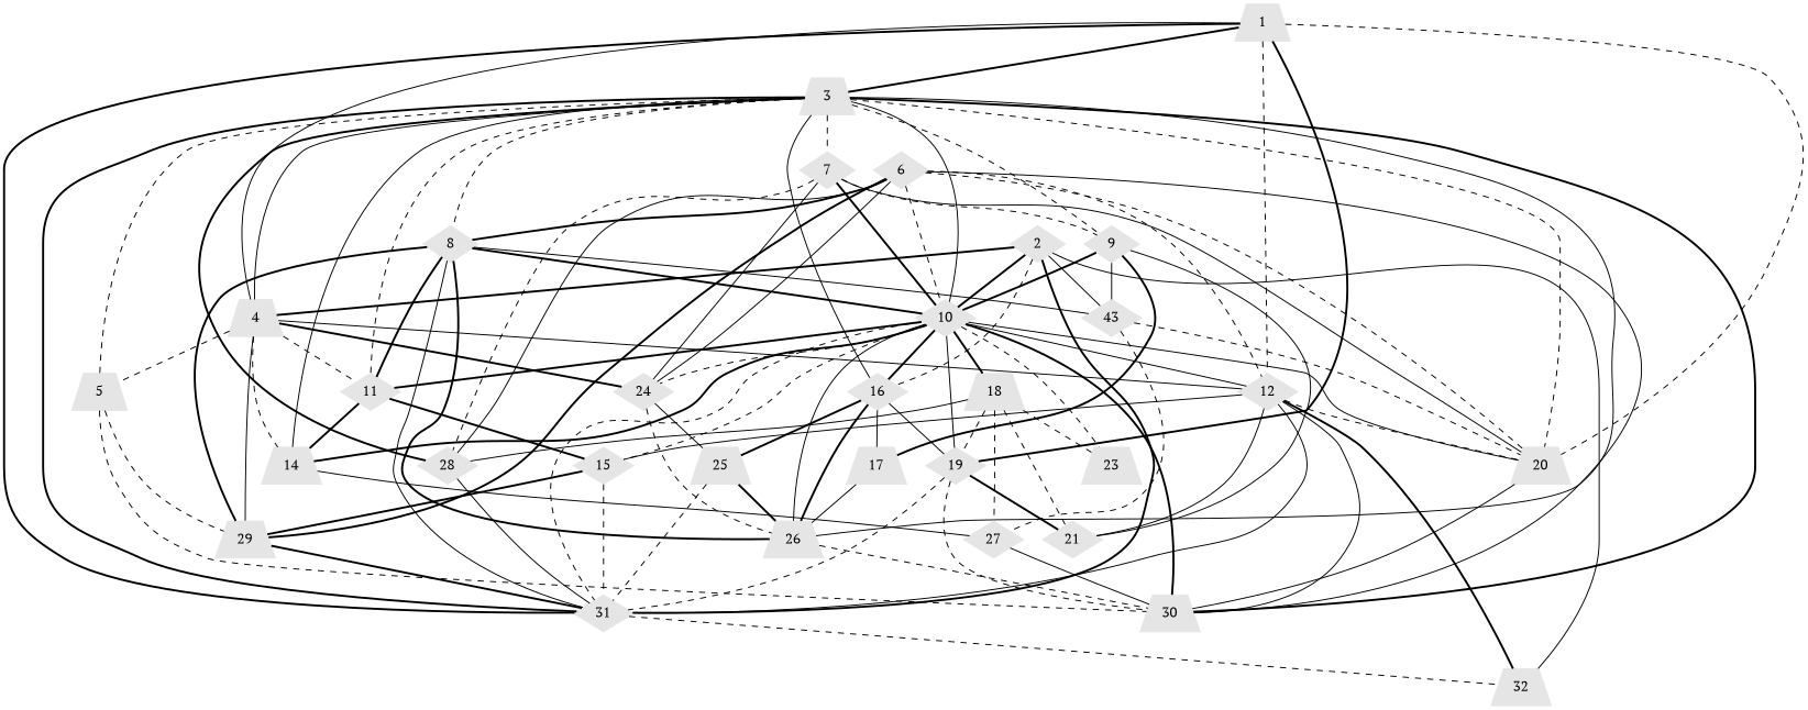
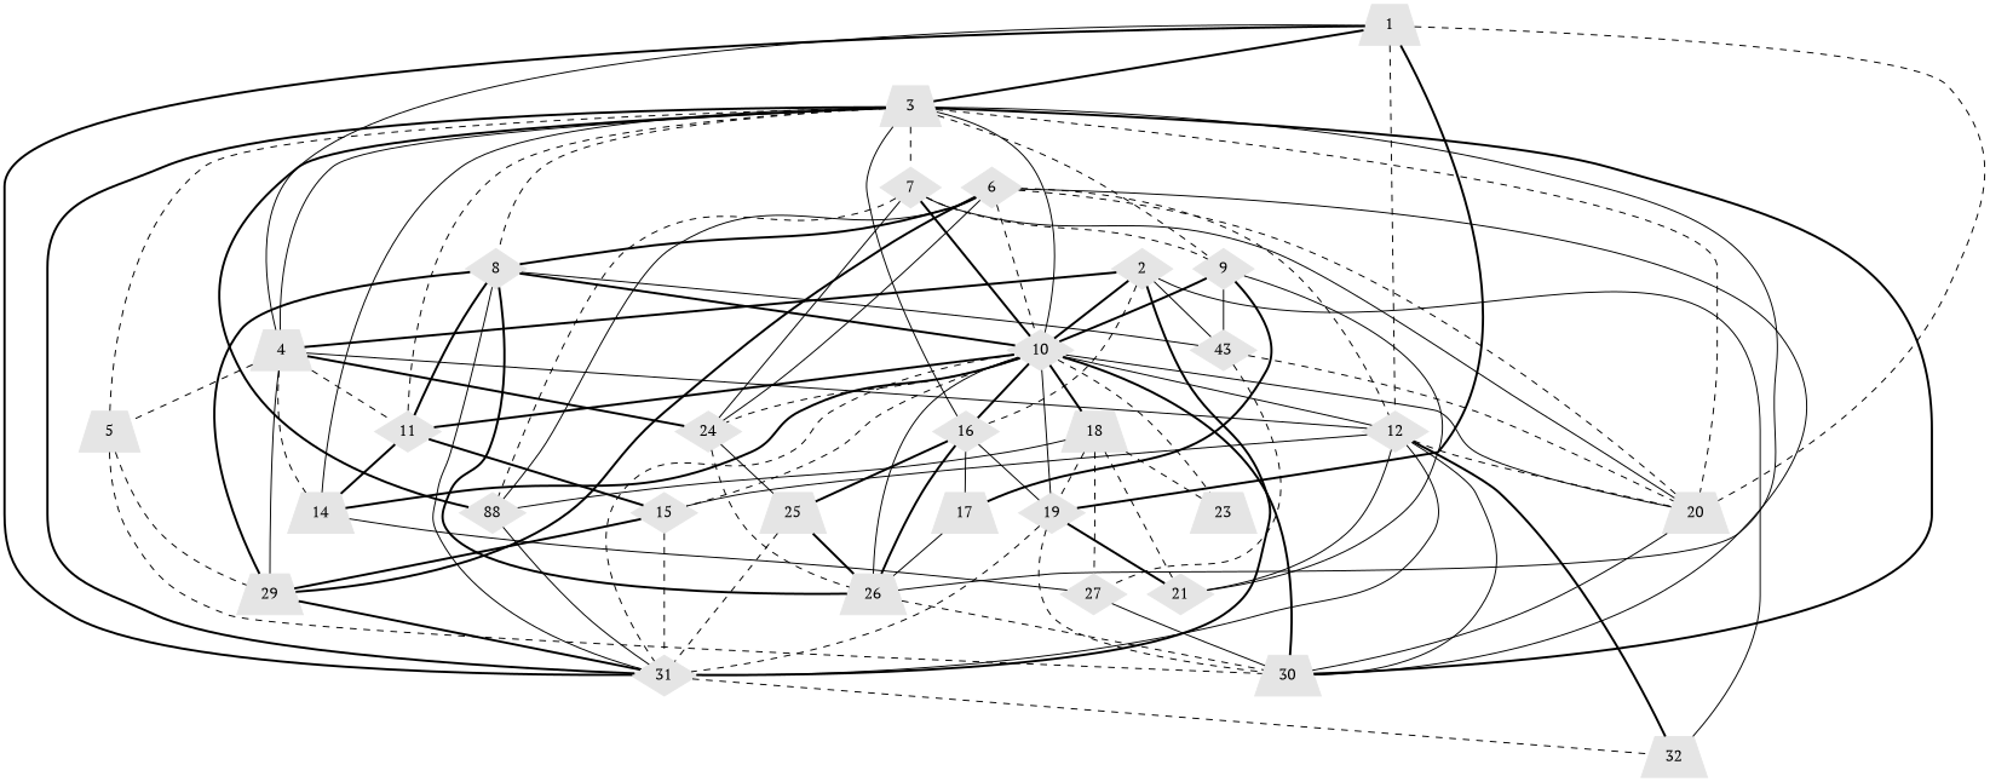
  graph {
    fontname="PT Serif"
    node [color=gray90 fontname="PT Serif" shape=diamond style=filled]
    edge [fontname="PT Serif" style=dashed weight=1.0]
    1 [shape=trapezium]
    3 [shape=trapezium]
    4 [shape=trapezium]
    12
    19
    20 [shape=trapezium]
    31
    10
    16
    5 [shape=trapezium]
    7
    8
    9
    11
    14 [shape=trapezium]
    26 [shape=trapezium]
-   28
+   28 [label=88]
    30 [shape=trapezium]
    24
    29 [shape=trapezium]
    32 [shape=trapezium]
    21
    15
    2
    n25 [label=43]
    18 [shape=trapezium]
    23 [shape=trapezium]
    27
    17 [shape=trapezium]
    25 [shape=trapezium]
    6
    1 -- 3 [style=bold]
    1 -- 4 [style=solid]
    1 -- 12
    1 -- 19 [style=bold]
    1 -- 20
    1 -- 31 [style=bold]
    3 -- 4 [style=solid]
    3 -- 20 [weight=2.0]
    3 -- 31 [style=bold weight=2.0]
    3 -- 10 [style=solid]
    3 -- 16 [style=solid]
    3 -- 5
    3 -- 7 [weight=2.0]
    3 -- 8
    3 -- 9
    3 -- 11
    3 -- 14 [style=solid]
    3 -- 26 [style=solid]
    3 -- 28 [style=bold]
    3 -- 30 [style=bold weight=2.0]
    4 -- 12 [style=solid]
    4 -- 5
    4 -- 11
    4 -- 14
    4 -- 24 [style=bold]
    4 -- 29 [style=solid]
    12 -- 20 [weight=2.0]
    12 -- 31 [style=solid weight=2.0]
    12 -- 30 [style=solid weight=2.0]
    12 -- 32 [style=bold]
    12 -- 21 [style=solid]
    12 -- 15 [style=solid]
    19 -- 31
    19 -- 30
    19 -- 21 [style=bold]
    20 -- 30 [style=solid]
    31 -- 32
    10 -- 12 [style=solid]
    10 -- 19 [style=solid]
    10 -- 20 [style=solid weight=2.0]
    10 -- 31
    10 -- 16 [style=bold]
    10 -- 11 [style=bold weight=2.0]
    10 -- 14 [style=bold]
    10 -- 26 [style=solid]
    10 -- 30 [style=bold weight=3.0]
    10 -- 24
    10 -- 15
    10 -- 18 [style=bold]
    10 -- 23 [weight=2.0]
    16 -- 19 [style=solid]
    16 -- 26 [style=bold]
    16 -- 17 [style=solid]
    16 -- 25 [style=bold]
    5 -- 30
    5 -- 29
    7 -- 20 [style=solid weight=2.0]
    7 -- 10 [style=bold]
    7 -- 9
    7 -- 28
    7 -- 24 [style=solid]
    8 -- 31 [style=solid]
    8 -- 10 [style=bold weight=2.0]
    8 -- 11 [style=bold]
    8 -- 26 [style=bold]
    8 -- 29 [style=bold]
    8 -- n25 [style=solid]
    9 -- 10 [style=bold weight=2.0]
    9 -- 21 [style=solid weight=2.0]
    9 -- n25 [style=solid weight=2.0]
    9 -- 17 [style=bold weight=2.0]
    11 -- 14 [style=bold]
    11 -- 15 [style=bold]
    14 -- 27 [style=solid]
    26 -- 30
    28 -- 31 [style=solid]
    24 -- 26
    24 -- 25 [style=solid weight=2.0]
    29 -- 31 [style=bold]
    15 -- 31 [weight=2.0]
    15 -- 29 [style=bold]
    2 -- 4 [style=bold]
    2 -- 31 [style=bold]
    2 -- 10 [style=bold]
    2 -- 16
    2 -- 32 [style=solid weight=2.0]
    2 -- n25 [style=solid]
    n25 -- 20 [weight=2.0]
    n25 -- 27
    18 -- 19 [weight=2.0]
    18 -- 28 [style=solid]
    18 -- 21
    18 -- 23
    18 -- 27
    27 -- 30 [style=solid]
    17 -- 26 [style=solid]
    25 -- 31
    25 -- 26 [style=bold]
    6 -- 12 [weight=2.0]
    6 -- 20
    6 -- 10
    6 -- 8 [style=bold]
    6 -- 28 [style=solid]
    6 -- 30 [style=solid]
    6 -- 24 [style=solid]
    6 -- 29 [style=bold]
  }
